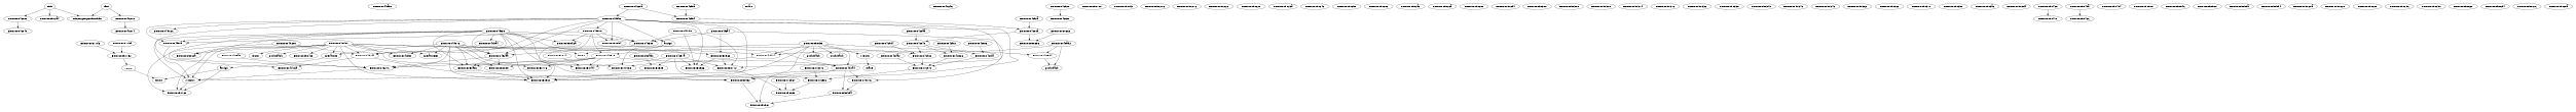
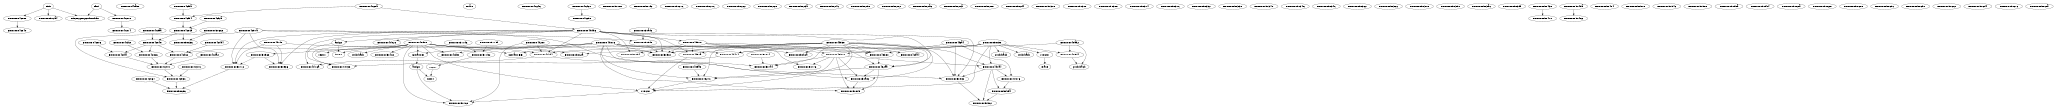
  digraph {
    n1 [label=_init]
    n2 [label=FUN_0804c8e0]
    n3 [label=FUN_080512a4]
    n4 [label="__i686.get_pc_thunk.bx"]
    n5 [label=FUN_0804c840]
    n6 [label=FUN_0804ba50]
    n7 [label=FUN_0804c60a]
    n8 [label=FUN_0804ddb6]
    n9 [label=FUN_0804cf54]
    n10 [label=FUN_08050712]
    n11 [label=FUN_08050936]
    n12 [label=FUN_0804d02c]
    n13 [label=FUN_08050be2]
    n14 [label=FUN_0804d16a]
    n15 [label=FUN_0804d1f4]
    n16 [label=FUN_0804d578]
    n17 [label=FUN_08050894]
    n18 [label=FUN_080509c0]
    n19 [label=FUN_0804f90a]
    n20 [label=FUN_0804e2aa]
    n21 [label=assign]
    n22 [label=FUN_0804ceca]
    n23 [label=FUN_080506e6]
    n24 [label=FUN_08050b61]
    n25 [label=FUN_08050b2a]
    n26 [label=FUN_0804e380]
    n27 [label=FUN_0804e91e]
    n28 [label="~vector"]
    n29 [label=FUN_080508de]
    n30 [label=FUN_0804e27c]
    n31 [label=FUN_08050aec]
    n32 [label=FUN_0804d438]
    n33 [label=insert]
    n34 [label=FUN_0804ce4e]
    n35 [label=FUN_08050656]
    n36 [label=_start]
    n37 [label=FUN_0804c814]
    n38 [label=FUN_0804c878]
    n39 [label=FUN_0804c93c]
    n40 [label=FUN_0804c97a]
    n41 [label=FUN_080509de]
    n42 [label=FUN_080507a4]
    n43 [label=FUN_0804cb4c]
    n44 [label=FUN_0804cb64]
    n45 [label=FUN_0804cba4]
    n46 [label=FUN_0804cc46]
    n47 [label=FUN_0804cc98]
    n48 [label=FUN_0804cd20]
    n49 [label=FUN_0804cd40]
    n50 [label=FUN_0804cda2]
    n51 [label=FUN_0804cdc2]
    n52 [label=FUN_0804cdd4]
    n53 [label=FUN_0804cdf4]
    n54 [label=FUN_0804ce06]
    n55 [label=FUN_0804ce26]
    n56 [label=FUN_0804ceaa]
    n57 [label=FUN_0804cf2a]
    n58 [label=FUN_0804cf9a]
    n59 [label=FUN_0804cfc0]
    n60 [label=FUN_0804cfe0]
    n61 [label=FUN_0804d076]
    n62 [label=FUN_08050b9a]
    n63 [label=FUN_0804d0a4]
    n64 [label=FUN_0804d2e0]
    n65 [label=FUN_08050760]
    n66 [label=FUN_0804d474]
    n67 [label=push_back]
    n68 [label=vector]
    n69 [label="operator=="]
    n70 [label=FUN_08050776]
    n71 [label=FUN_0804d816]
    n72 [label="operator="]
    n73 [label=assign]
    n74 [label=insert]
    n75 [label=FUN_0804e9a8]
    n76 [label=FUN_0804e9d4]
    n77 [label=FUN_0804eab2]
    n78 [label=push_back]
    n79 [label=push_back]
    n80 [label=push_back]
    n81 [label=FUN_0804ed80]
    n82 [label=FUN_08050968]
    n83 [label=FUN_08050c2a]
    n84 [label=FUN_080504c8]
    n85 [label=FUN_0804f6a4]
    n86 [label=FUN_0804f7d8]
    n87 [label=FUN_0804f93e]
    n88 [label=FUN_080501e0]
    n89 [label=FUN_080501f2]
    n90 [label=FUN_08050216]
    n91 [label=FUN_0805021c]
    n92 [label=FUN_08050222]
    n93 [label=FUN_08050228]
    n94 [label=FUN_0805023a]
    n95 [label=FUN_0805024c]
    n96 [label=FUN_0805025e]
    n97 [label=FUN_08050282]
    n98 [label=FUN_080502a6]
    n99 [label=FUN_080502ca]
    n100 [label=FUN_080502ee]
    n101 [label=FUN_080502f4]
    n102 [label=FUN_08050300]
    n103 [label=FUN_08050308]
    n104 [label=FUN_0805030e]
    n105 [label=FUN_08050314]
    n106 [label=FUN_0805031c]
    n107 [label=FUN_08050332]
    n108 [label=FUN_08050338]
    n109 [label=FUN_08050340]
    n110 [label=FUN_08050346]
    n111 [label=FUN_0805034c]
    n112 [label=FUN_08050362]
    n113 [label=FUN_0805036c]
    n114 [label=FUN_0805037e]
    n115 [label=FUN_08050390]
    n116 [label=FUN_080503ac]
    n117 [label=FUN_080503df]
    n118 [label=FUN_08050410]
    n119 [label=FUN_0805043e]
    n120 [label=FUN_0805046c]
    n121 [label=FUN_0805049a]
    n122 [label=FUN_080504e4]
    n123 [label=FUN_08050518]
    n124 [label=FUN_0805054c]
    n125 [label=FUN_08050580]
    n126 [label=FUN_0805059a]
    n127 [label=FUN_080505b4]
    n128 [label=FUN_0805060a]
    n129 [label=FUN_08050628]
    n130 [label=FUN_08050668]
    n131 [label=FUN_08050688]
    n132 [label=FUN_0805069c]
    n133 [label=FUN_080506b0]
    n134 [label=FUN_080506c0]
    n135 [label=FUN_080506d4]
    n136 [label=FUN_08050874]
    n137 [label=FUN_08050adc]
    n138 [label=FUN_08050c7c]
    n139 [label=FUN_08050c8a]
    n140 [label=FUN_08050c98]
    n141 [label="~vector"]
    n142 [label=erase]
    n143 [label=FUN_08051152]
    n144 [label=vector]
    n145 [label=FUN_0805119f]
    n146 [label=FUN_080511d6]
    n147 [label=_fini]
    n1 -> n2
    n1 -> n3
    n1 -> n4
    n2 -> n5
    n7 -> n8
    n7 -> n9
    n8 -> n10
    n8 -> n11
    n8 -> n12
    n8 -> n13
    n8 -> n14
    n8 -> n15
    n8 -> n16
    n8 -> n17
    n8 -> n18
    n8 -> n19
    n8 -> n20
    n8 -> n21
    n9 -> n22
    n10 -> n23
    n13 -> n24
    n15 -> n13
    n15 -> n14
    n16 -> n17
    n16 -> n18
    n16 -> n19
    n16 -> n25
    n16 -> n26
    n16 -> n27
    n19 -> n28
    n20 -> n29
    n20 -> n30
    n20 -> n31
    n21 -> n32
    n21 -> n33
    n22 -> n34
    n22 -> n35
    n26 -> n20
    n27 -> n29
    n27 -> n30
    n27 -> n31
    n27 -> n42
    n27 -> n63
    n27 -> n70
    n28 -> n65
    n30 -> n28
-   n31 -> n18
+   n31 -> n29
    n34 -> n51
    n34 -> n53
    n34 -> n55
    n38 -> n37
    n39 -> n23
    n40 -> n10
    n40 -> n11
    n40 -> n39
    n40 -> n41
    n40 -> n42
    n41 -> n18
    n43 -> n39
    n44 -> n23
    n48 -> n47
    n49 -> n39
    n50 -> n49
    n51 -> n49
    n52 -> n51
    n53 -> n49
    n54 -> n53
    n55 -> n49
    n56 -> n34
    n57 -> n22
    n58 -> n9
    n59 -> n55
    n61 -> n62
    n62 -> n24
    n63 -> n13
    n63 -> n24
    n63 -> n61
    n63 -> n62
    n64 -> n15
    n64 -> n65
    n66 -> n32
    n71 -> n18
    n71 -> n20
    n71 -> n29
    n71 -> n30
    n71 -> n31
    n71 -> n33
    n71 -> n60
    n71 -> n66
    n71 -> n69
    n71 -> n70
    n71 -> n72
    n72 -> n73
    n73 -> n65
    n73 -> n74
    n75 -> n30
    n76 -> n67
    n77 -> n66
    n77 -> n67
    n77 -> n76
    n81 -> n15
    n81 -> n18
    n81 -> n28
    n81 -> n32
    n81 -> n51
    n81 -> n60
    n81 -> n65
    n81 -> n68
    n81 -> n69
    n81 -> n72
    n81 -> n79
    n81 -> n82
    n81 -> n83
    n81 -> n84
    n82 -> n10
    n82 -> n11
    n85 -> n26
    n85 -> n61
-   n85 -> n82
+   n85 -> n13
    n86 -> n10
    n86 -> n11
    n86 -> n26
    n87 -> n13
    n87 -> n15
    n87 -> n18
    n87 -> n19
    n87 -> n20
    n87 -> n25
    n87 -> n26
    n87 -> n28
    n87 -> n30
    n87 -> n31
    n87 -> n42
    n87 -> n45
    n87 -> n63
    n87 -> n83
    n119 -> n118
    n121 -> n120
    n130 -> n35
    n136 -> n42
    n137 -> n41
    n140 -> n18
    n140 -> n27
    n140 -> n28
    n140 -> n63
    n140 -> n66
    n140 -> n76
    n140 -> n78
    n140 -> n80
    n140 -> n141
    n141 -> n142
    n143 -> n144
    n144 -> n74
    n145 -> n143
    n146 -> n143
    n147 -> n4
    n147 -> n38
  }
